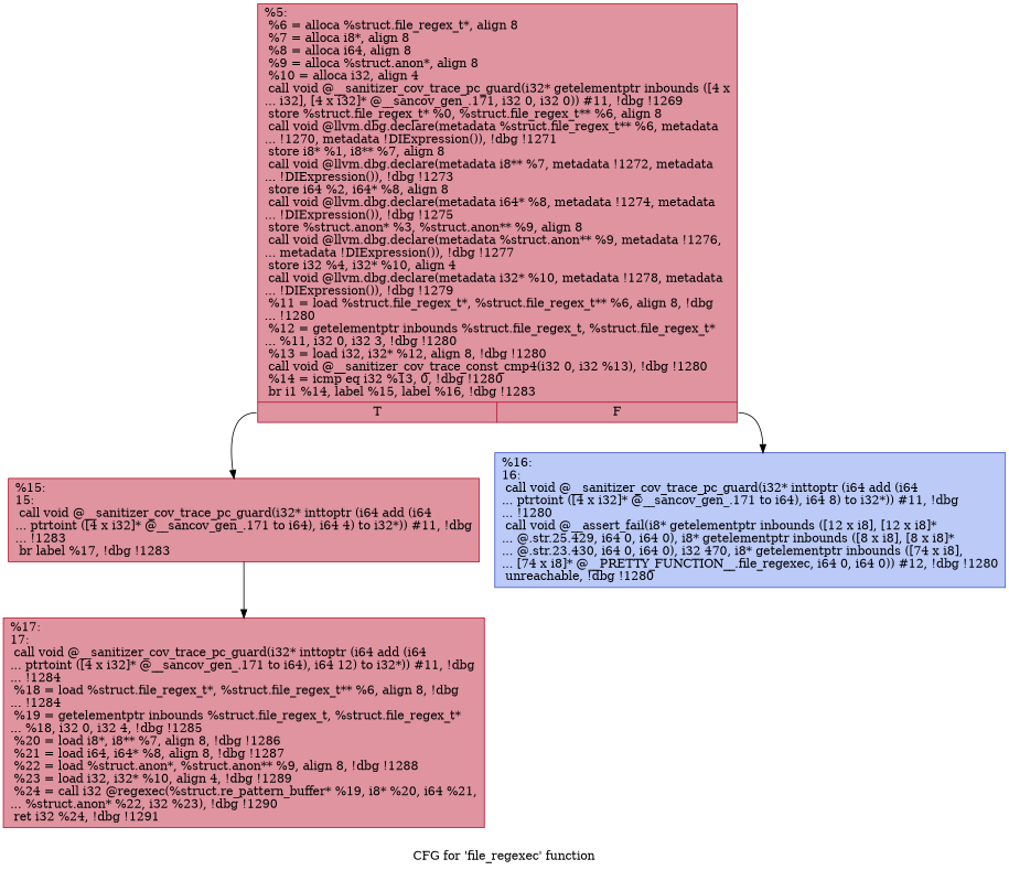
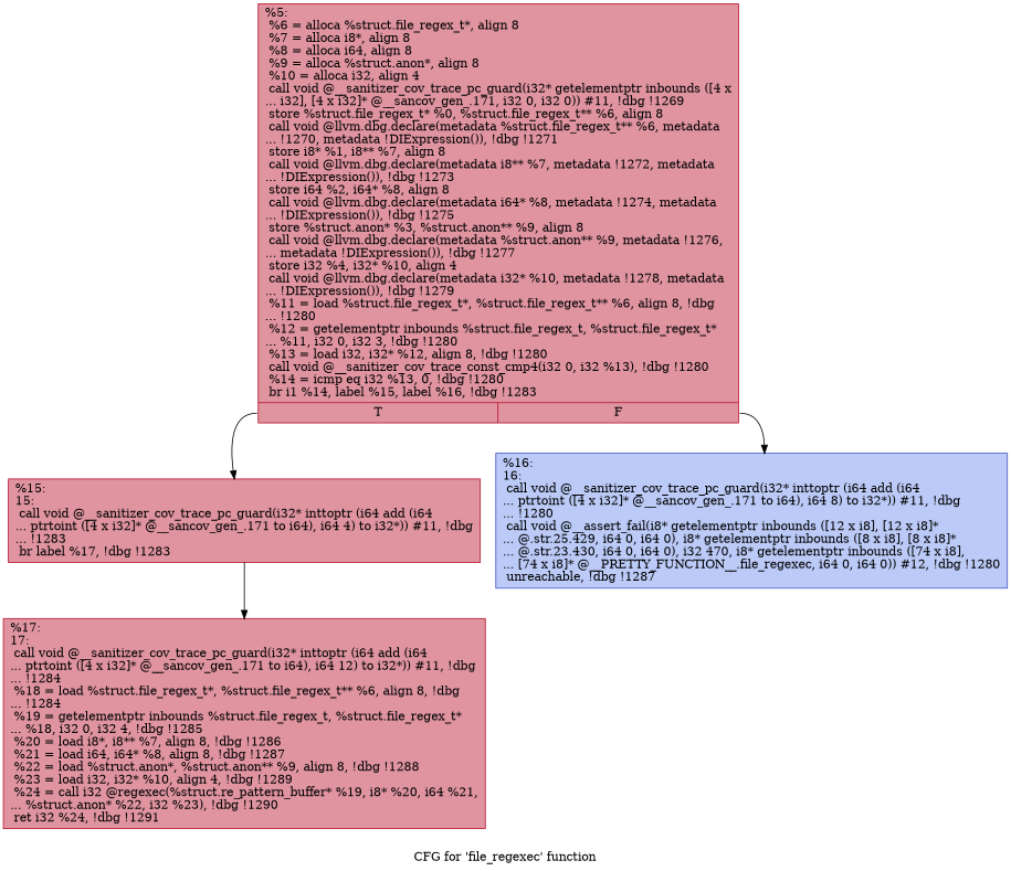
  digraph {
    label="CFG for 'file_regexec' function"
    node [color="#b70d28ff" fillcolor="#b70d2870" shape=record style=filled]
    n1 [label="{%5:\l  %6 = alloca %struct.file_regex_t*, align 8\l  %7 = alloca i8*, align 8\l  %8 = alloca i64, align 8\l  %9 = alloca %struct.anon*, align 8\l  %10 = alloca i32, align 4\l  call void @__sanitizer_cov_trace_pc_guard(i32* getelementptr inbounds ([4 x\l... i32], [4 x i32]* @__sancov_gen_.171, i32 0, i32 0)) #11, !dbg !1269\l  store %struct.file_regex_t* %0, %struct.file_regex_t** %6, align 8\l  call void @llvm.dbg.declare(metadata %struct.file_regex_t** %6, metadata\l... !1270, metadata !DIExpression()), !dbg !1271\l  store i8* %1, i8** %7, align 8\l  call void @llvm.dbg.declare(metadata i8** %7, metadata !1272, metadata\l... !DIExpression()), !dbg !1273\l  store i64 %2, i64* %8, align 8\l  call void @llvm.dbg.declare(metadata i64* %8, metadata !1274, metadata\l... !DIExpression()), !dbg !1275\l  store %struct.anon* %3, %struct.anon** %9, align 8\l  call void @llvm.dbg.declare(metadata %struct.anon** %9, metadata !1276,\l... metadata !DIExpression()), !dbg !1277\l  store i32 %4, i32* %10, align 4\l  call void @llvm.dbg.declare(metadata i32* %10, metadata !1278, metadata\l... !DIExpression()), !dbg !1279\l  %11 = load %struct.file_regex_t*, %struct.file_regex_t** %6, align 8, !dbg\l... !1280\l  %12 = getelementptr inbounds %struct.file_regex_t, %struct.file_regex_t*\l... %11, i32 0, i32 3, !dbg !1280\l  %13 = load i32, i32* %12, align 8, !dbg !1280\l  call void @__sanitizer_cov_trace_const_cmp4(i32 0, i32 %13), !dbg !1280\l  %14 = icmp eq i32 %13, 0, !dbg !1280\l  br i1 %14, label %15, label %16, !dbg !1283\l|{<s0>T|<s1>F}}"]
    n2 [label="{%15:\l15:                                               \l  call void @__sanitizer_cov_trace_pc_guard(i32* inttoptr (i64 add (i64\l... ptrtoint ([4 x i32]* @__sancov_gen_.171 to i64), i64 4) to i32*)) #11, !dbg\l... !1283\l  br label %17, !dbg !1283\l}"]
-   n3 [color="#3d50c3ff" fillcolor="#6687ed70" label="{%16:\l16:                                               \l  call void @__sanitizer_cov_trace_pc_guard(i32* inttoptr (i64 add (i64\l... ptrtoint ([4 x i32]* @__sancov_gen_.171 to i64), i64 8) to i32*)) #11, !dbg\l... !1280\l  call void @__assert_fail(i8* getelementptr inbounds ([12 x i8], [12 x i8]*\l... @.str.25.429, i64 0, i64 0), i8* getelementptr inbounds ([8 x i8], [8 x i8]*\l... @.str.23.430, i64 0, i64 0), i32 470, i8* getelementptr inbounds ([74 x i8],\l... [74 x i8]* @__PRETTY_FUNCTION__.file_regexec, i64 0, i64 0)) #12, !dbg !1280\l  unreachable, !dbg !1280\l}"]
+   n3 [color="#3d50c3ff" fillcolor="#6687ed70" label="{%16:\l16:                                               \l  call void @__sanitizer_cov_trace_pc_guard(i32* inttoptr (i64 add (i64\l... ptrtoint ([4 x i32]* @__sancov_gen_.171 to i64), i64 8) to i32*)) #11, !dbg\l... !1280\l  call void @__assert_fail(i8* getelementptr inbounds ([12 x i8], [12 x i8]*\l... @.str.25.429, i64 0, i64 0), i8* getelementptr inbounds ([8 x i8], [8 x i8]*\l... @.str.23.430, i64 0, i64 0), i32 470, i8* getelementptr inbounds ([74 x i8],\l... [74 x i8]* @__PRETTY_FUNCTION__.file_regexec, i64 0, i64 0)) #12, !dbg !1280\l  unreachable, !dbg !1287\l}"]
    n4 [label="{%17:\l17:                                               \l  call void @__sanitizer_cov_trace_pc_guard(i32* inttoptr (i64 add (i64\l... ptrtoint ([4 x i32]* @__sancov_gen_.171 to i64), i64 12) to i32*)) #11, !dbg\l... !1284\l  %18 = load %struct.file_regex_t*, %struct.file_regex_t** %6, align 8, !dbg\l... !1284\l  %19 = getelementptr inbounds %struct.file_regex_t, %struct.file_regex_t*\l... %18, i32 0, i32 4, !dbg !1285\l  %20 = load i8*, i8** %7, align 8, !dbg !1286\l  %21 = load i64, i64* %8, align 8, !dbg !1287\l  %22 = load %struct.anon*, %struct.anon** %9, align 8, !dbg !1288\l  %23 = load i32, i32* %10, align 4, !dbg !1289\l  %24 = call i32 @regexec(%struct.re_pattern_buffer* %19, i8* %20, i64 %21,\l... %struct.anon* %22, i32 %23), !dbg !1290\l  ret i32 %24, !dbg !1291\l}"]
    n1 -> n2 [tailport=s0]
    n1 -> n3 [tailport=s1]
    n2 -> n4
  }
